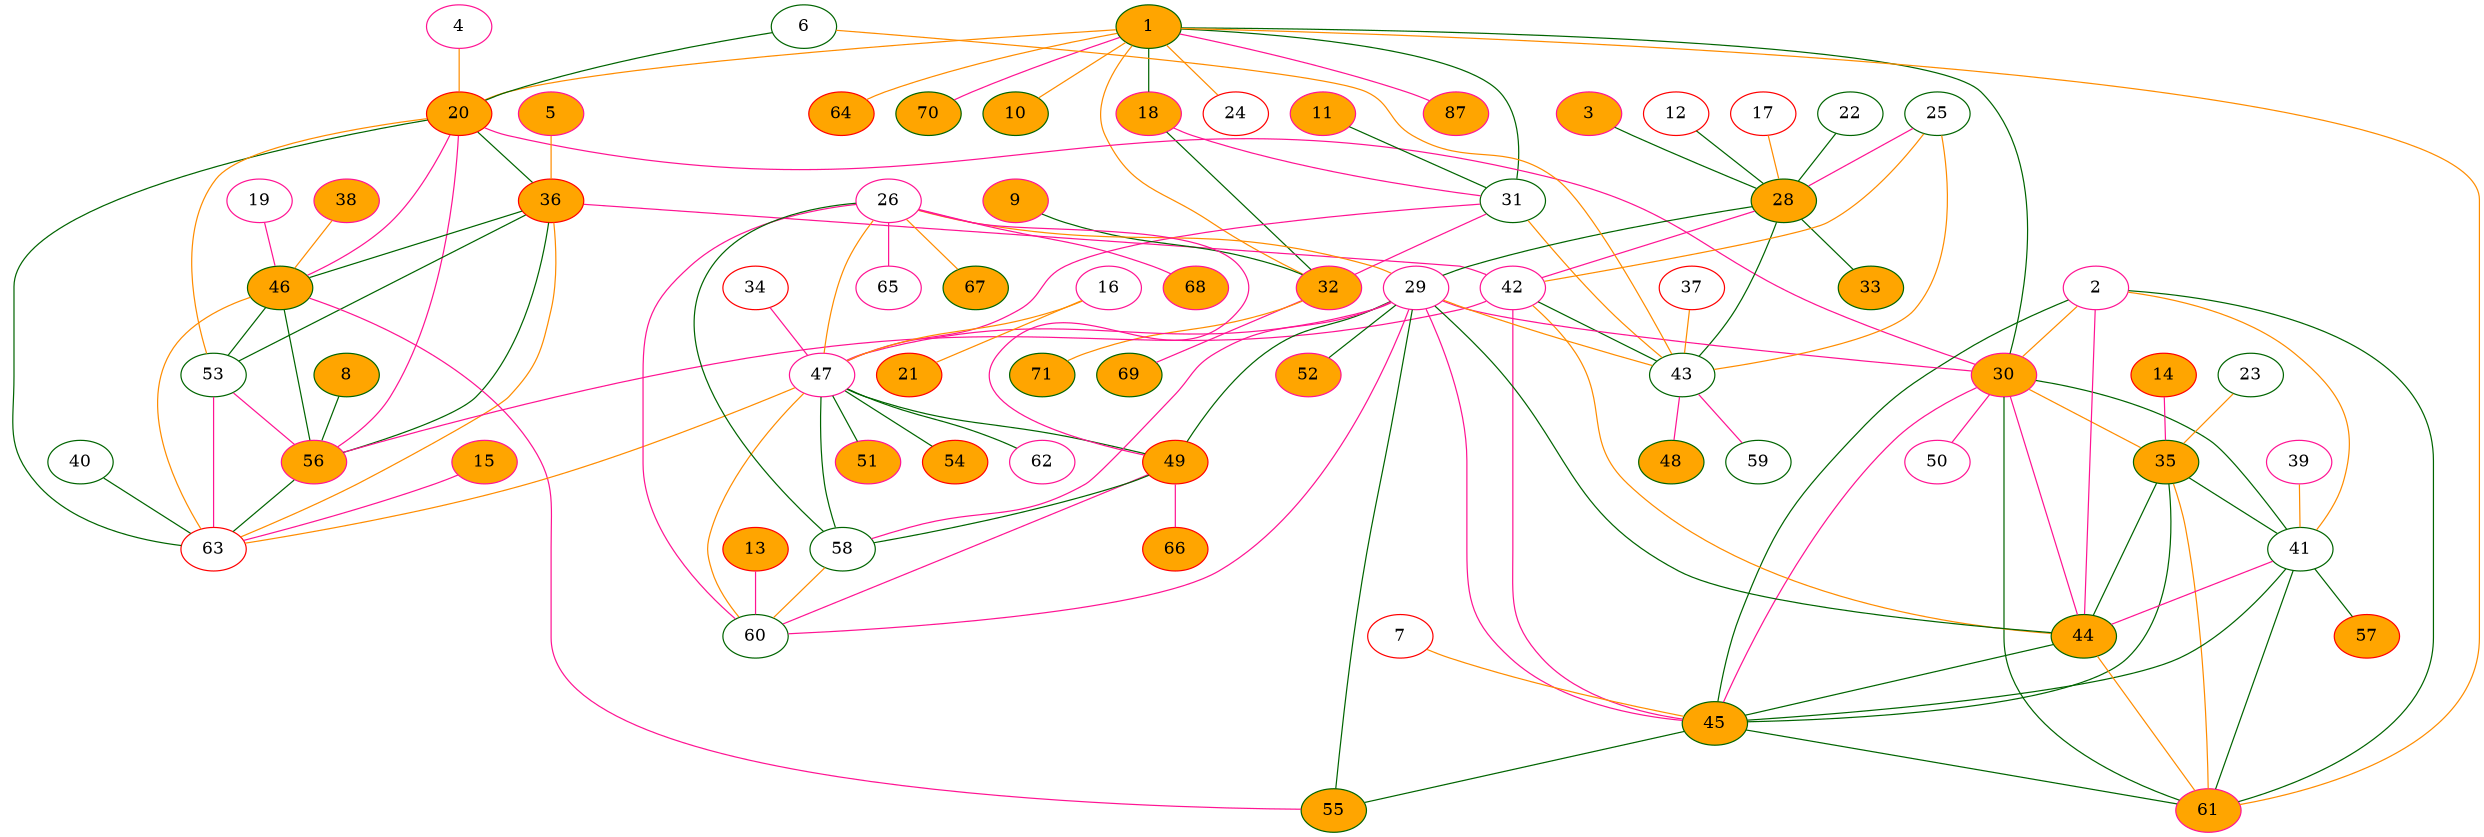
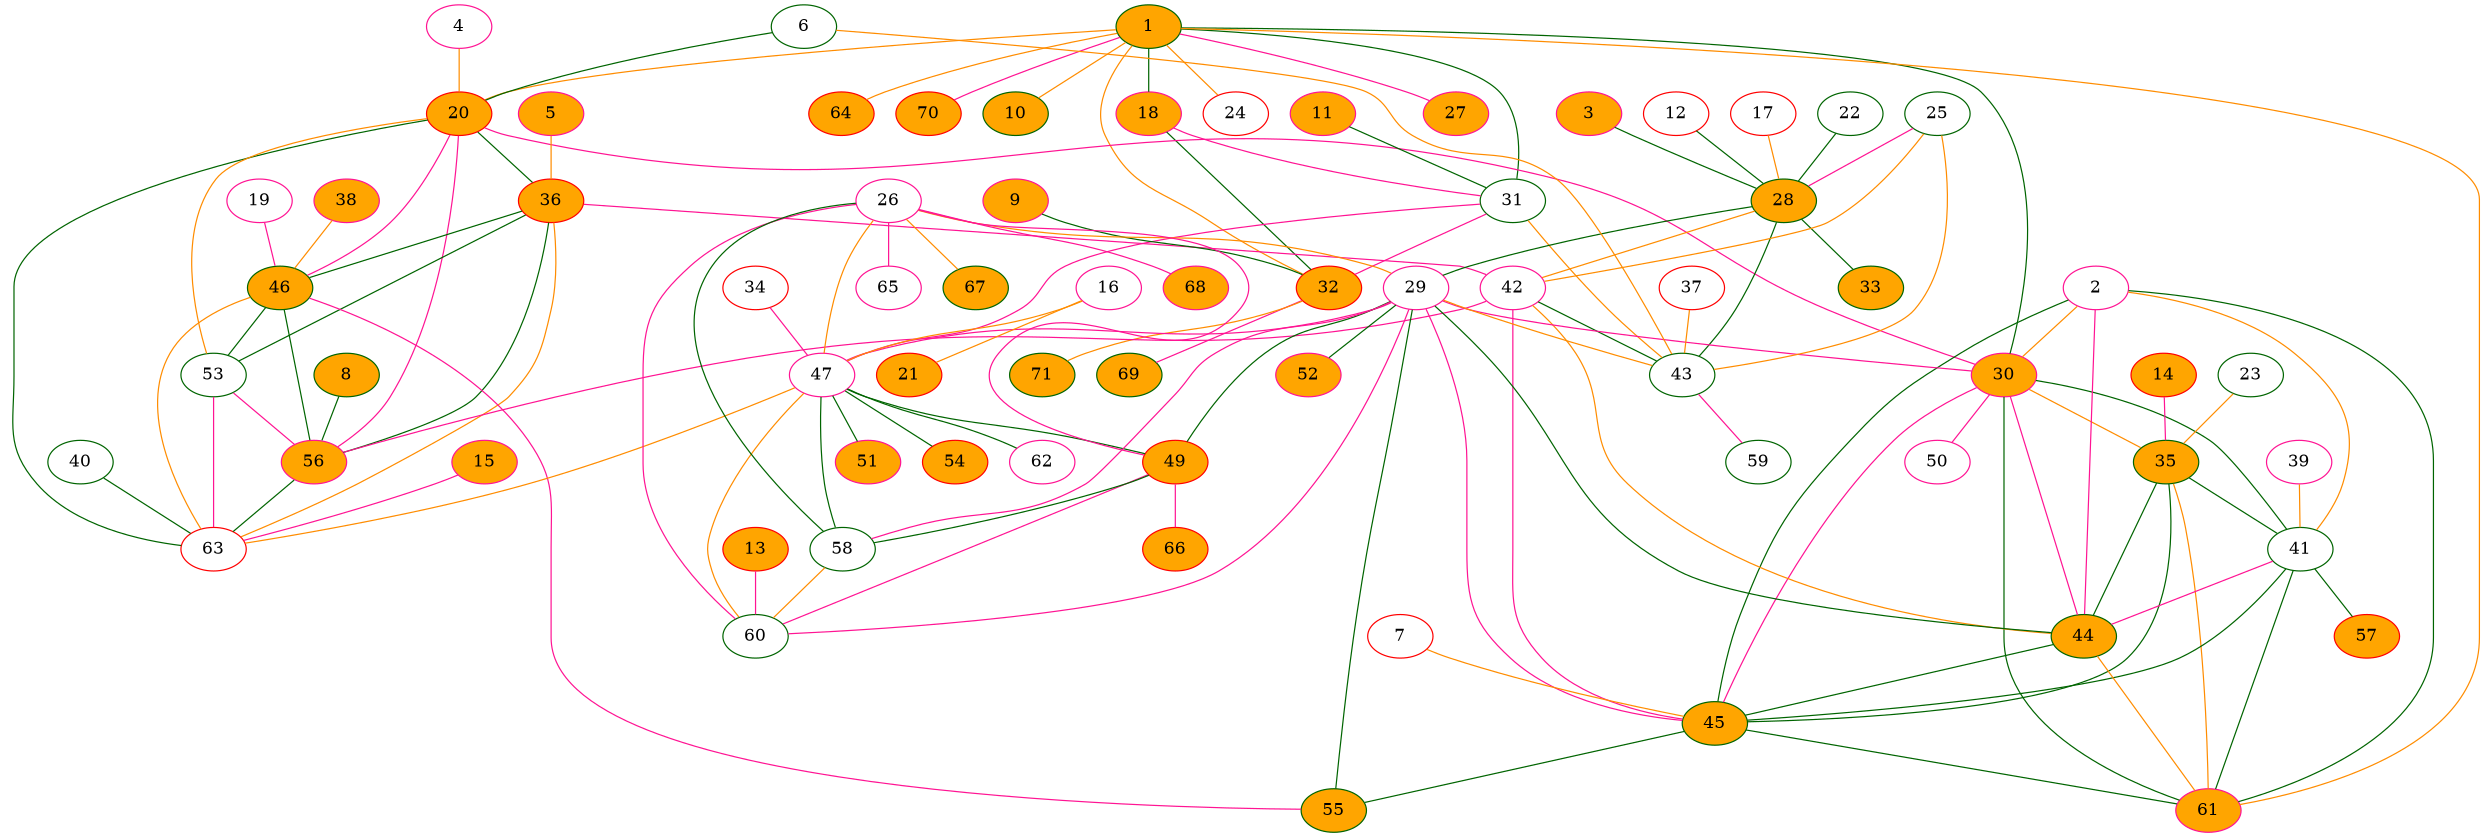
  graph {
    node [color=deeppink fillcolor=orange style=filled]
    edge [color=darkgreen weight=1.0]
    1 [color=darkgreen]
    10 [color=darkgreen]
    18
    20 [color=red]
    24 [color=red fillcolor=white]
-   27 [label=87]
+   27
    30
    31 [color=darkgreen fillcolor=white]
-   32
+   32 [color=red]
    61
    64 [color=red]
-   70 [color=darkgreen]
+   70 [color=red]
    36 [color=red]
    56
    63 [color=red fillcolor=white]
    46 [color=darkgreen]
    53 [color=darkgreen fillcolor=white]
    35 [color=darkgreen]
    41 [color=darkgreen fillcolor=white]
    44 [color=darkgreen]
    45 [color=darkgreen]
    50 [fillcolor=white]
    43 [color=darkgreen fillcolor=white]
    47 [fillcolor=white]
    69 [color=darkgreen]
    71 [color=darkgreen]
    2 [fillcolor=white]
    57 [color=red]
    55 [color=darkgreen]
    28 [color=darkgreen]
    3
    42 [fillcolor=white]
    29 [fillcolor=white]
    33 [color=darkgreen]
    4 [fillcolor=white]
    5
    6 [color=darkgreen fillcolor=white]
-   48 [color=darkgreen]
    59 [color=darkgreen fillcolor=white]
    7 [color=red fillcolor=white]
    8 [color=darkgreen]
    9
    11
    12 [color=red fillcolor=white]
    13 [color=red]
    60 [color=darkgreen fillcolor=white]
    14 [color=red]
    15
    16 [fillcolor=white]
    21 [color=red]
    49 [color=red]
    58 [color=darkgreen fillcolor=white]
    51
    54 [color=red]
    62 [fillcolor=white]
    17 [color=red fillcolor=white]
    19 [fillcolor=white]
    22 [color=darkgreen fillcolor=white]
    23 [color=darkgreen fillcolor=white]
    25 [color=darkgreen fillcolor=white]
    26 [fillcolor=white]
    65 [fillcolor=white]
    67 [color=darkgreen]
    68
    52
    66 [color=red]
    34 [color=red fillcolor=white]
    37 [color=red fillcolor=white]
    38
    39 [fillcolor=white]
    40 [color=darkgreen fillcolor=white]
    1 -- 10 [color=darkorange]
    1 -- 18 [weight=4.0]
    1 -- 20 [color=darkorange]
    1 -- 24 [color=darkorange]
    1 -- 27 [color=deeppink]
    1 -- 30
    1 -- 31 [weight=4.0]
    1 -- 32 [color=darkorange weight=4.0]
    1 -- 61 [color=darkorange]
    1 -- 64 [color=darkorange]
    1 -- 70 [color=deeppink]
    18 -- 31 [color=deeppink]
    18 -- 32
    20 -- 30 [color=deeppink]
    20 -- 36
    20 -- 56 [color=deeppink]
    20 -- 63 [weight=2.0]
    20 -- 46 [color=deeppink]
    20 -- 53 [color=darkorange]
    30 -- 61
    30 -- 35 [color=darkorange]
    30 -- 41
    30 -- 44 [color=deeppink]
    30 -- 45 [color=deeppink]
    30 -- 50 [color=deeppink]
    31 -- 32 [color=deeppink]
    31 -- 43 [color=darkorange]
    31 -- 47 [color=deeppink]
    32 -- 69 [color=deeppink]
    32 -- 71 [color=darkorange]
    36 -- 56
    36 -- 63 [color=darkorange weight=2.0]
    36 -- 46
    36 -- 53
    36 -- 42 [color=deeppink]
    56 -- 63 [weight=2.0]
    46 -- 56
    46 -- 63 [color=darkorange weight=2.0]
    46 -- 53
    46 -- 55 [color=deeppink]
    53 -- 56 [color=deeppink]
    53 -- 63 [color=deeppink weight=2.0]
    35 -- 61 [color=darkorange]
    35 -- 41
    35 -- 44
    35 -- 45
    41 -- 61
    41 -- 44 [color=deeppink]
    41 -- 45
    41 -- 57
    44 -- 61 [color=darkorange]
    44 -- 45
    45 -- 61
    45 -- 55
-   43 -- 48 [color=deeppink]
    43 -- 59 [color=deeppink]
    47 -- 63 [color=darkorange]
    47 -- 60 [color=darkorange weight=2.0]
    47 -- 49 [weight=2.0]
    47 -- 58 [weight=2.0]
    47 -- 51
    47 -- 54
    47 -- 62
    2 -- 30 [color=darkorange]
    2 -- 61
    2 -- 41 [color=darkorange]
    2 -- 44 [color=deeppink]
    2 -- 45
    28 -- 43
-   28 -- 42 [color=deeppink weight=2.0]
+   28 -- 42 [color=darkorange weight=2.0]
    28 -- 29
    28 -- 33
    3 -- 28
    42 -- 56 [color=deeppink]
    42 -- 44 [color=darkorange]
    42 -- 45 [color=deeppink]
    42 -- 43 [weight=2.0]
    29 -- 30 [color=deeppink]
    29 -- 44
    29 -- 45 [color=deeppink]
    29 -- 43 [color=darkorange]
    29 -- 47 [color=deeppink weight=2.0]
    29 -- 55
    29 -- 60 [color=deeppink]
    29 -- 49
    29 -- 58 [color=deeppink]
    29 -- 52
    4 -- 20 [color=darkorange]
    5 -- 36 [color=darkorange]
    6 -- 20
    6 -- 43 [color=darkorange]
    7 -- 45 [color=darkorange]
    8 -- 56
    9 -- 32
    11 -- 31
    12 -- 28
    13 -- 60 [color=deeppink]
    14 -- 35 [color=deeppink]
    15 -- 63 [color=deeppink]
    16 -- 47 [color=darkorange]
    16 -- 21 [color=darkorange]
    49 -- 60 [color=deeppink]
    49 -- 58
    49 -- 66 [color=deeppink]
    58 -- 60 [color=darkorange]
    17 -- 28 [color=darkorange]
    19 -- 46 [color=deeppink]
    22 -- 28
    23 -- 35 [color=darkorange]
    25 -- 43 [color=darkorange weight=3.0]
    25 -- 28 [color=deeppink weight=3.0]
    25 -- 42 [color=darkorange weight=6.0]
    26 -- 47 [color=darkorange weight=2.0]
    26 -- 29 [color=darkorange]
    26 -- 60 [color=deeppink]
    26 -- 49 [color=deeppink]
    26 -- 58
    26 -- 65 [color=deeppink]
    26 -- 67 [color=darkorange]
    26 -- 68 [color=deeppink]
    34 -- 47 [color=deeppink]
    37 -- 43 [color=darkorange]
    38 -- 46 [color=darkorange]
    39 -- 41 [color=darkorange]
    40 -- 63
  }
